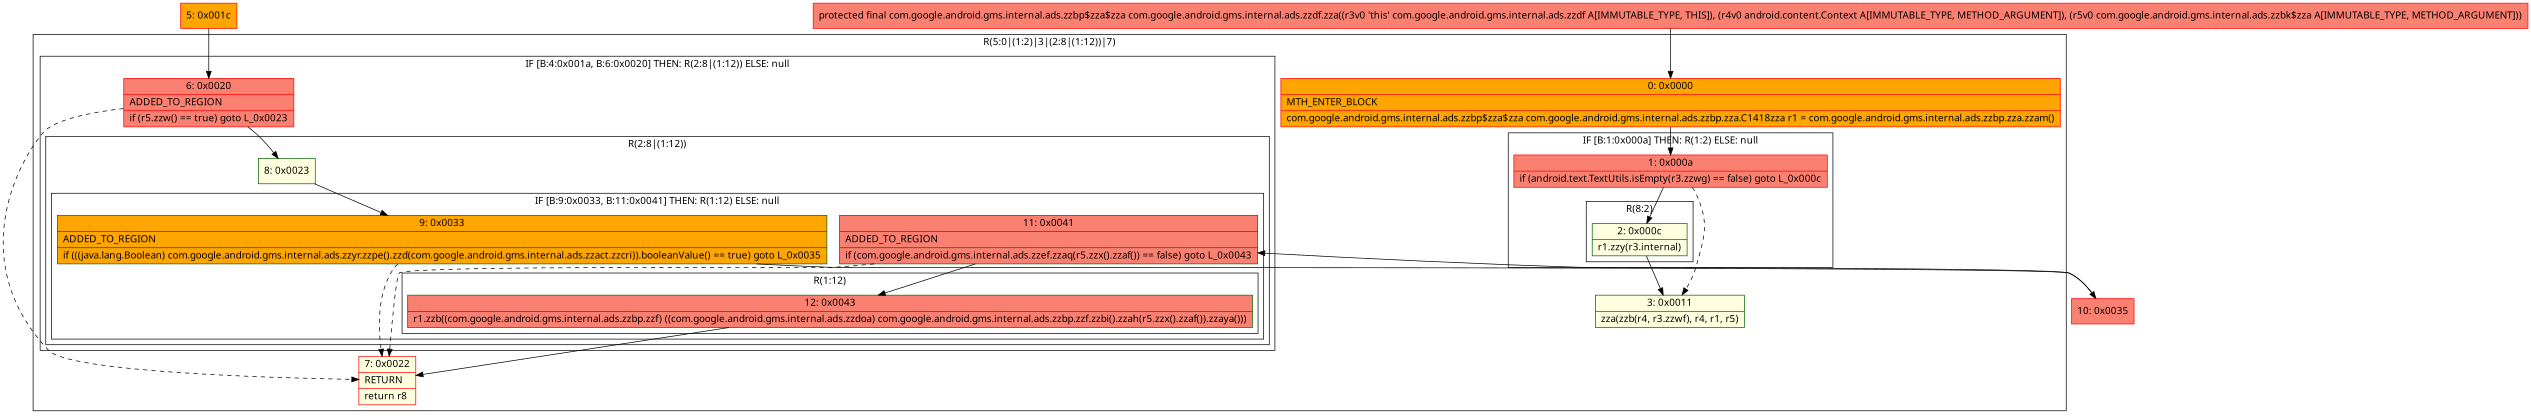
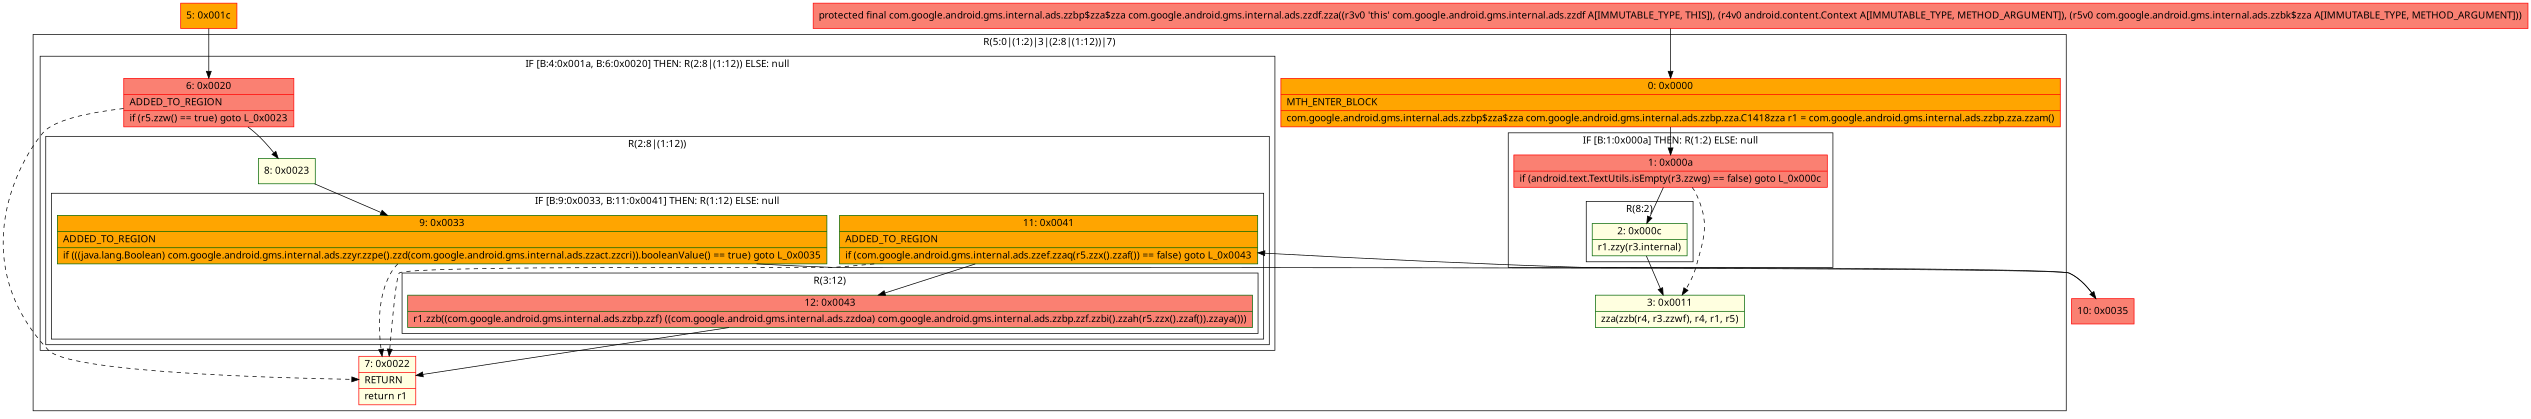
  digraph {
    fontname="Noto Sans"
    node [color=red fillcolor=salmon fontname="Noto Sans" shape=record style=filled]
    edge [fontname="Noto Sans"]
    n1 [color=darkgreen fillcolor=lightyellow label="{2\:\ 0x000c|r1.zzy(r3.internal)\l}"]
    n2 [label="{1\:\ 0x000a|if (android.text.TextUtils.isEmpty(r3.zzwg) == false) goto L_0x000c\l}"]
    n3 [color=darkgreen label="{12\:\ 0x0043|r1.zzb((com.google.android.gms.internal.ads.zzbp.zzf) ((com.google.android.gms.internal.ads.zzdoa) com.google.android.gms.internal.ads.zzbp.zzf.zzbi().zzah(r5.zzx().zzaf()).zzaya()))\l}"]
    n4 [color=darkgreen fillcolor=orange label="{9\:\ 0x0033|ADDED_TO_REGION\l|if (((java.lang.Boolean) com.google.android.gms.internal.ads.zzyr.zzpe().zzd(com.google.android.gms.internal.ads.zzact.zzcri)).booleanValue() == true) goto L_0x0035\l}"]
-   n5 [color=darkgreen label="{11\:\ 0x0041|ADDED_TO_REGION\l|if (com.google.android.gms.internal.ads.zzef.zzaq(r5.zzx().zzaf()) == false) goto L_0x0043\l}"]
+   n5 [color=darkgreen fillcolor=orange label="{11\:\ 0x0041|ADDED_TO_REGION\l|if (com.google.android.gms.internal.ads.zzef.zzaq(r5.zzx().zzaf()) == false) goto L_0x0043\l}"]
    n6 [color=darkgreen fillcolor=lightyellow label="{8\:\ 0x0023}"]
    n7 [label="{6\:\ 0x0020|ADDED_TO_REGION\l|if (r5.zzw() == true) goto L_0x0023\l}"]
    n8 [fillcolor=orange label="{0\:\ 0x0000|MTH_ENTER_BLOCK\l|com.google.android.gms.internal.ads.zzbp$zza$zza com.google.android.gms.internal.ads.zzbp.zza.C1418zza r1 = com.google.android.gms.internal.ads.zzbp.zza.zzam()\l}"]
    n9 [color=darkgreen fillcolor=lightyellow label="{3\:\ 0x0011|zza(zzb(r4, r3.zzwf), r4, r1, r5)\l}"]
-   n10 [fillcolor=lightyellow label="{7\:\ 0x0022|RETURN\l|return r8\l}"]
+   n10 [fillcolor=lightyellow label="{7\:\ 0x0022|RETURN\l|return r1\l}"]
    n11 [label="{10\:\ 0x0035}"]
    n12 [fillcolor=orange label="{5\:\ 0x001c}"]
    n13 [label="{protected final com.google.android.gms.internal.ads.zzbp$zza$zza com.google.android.gms.internal.ads.zzdf.zza((r3v0 'this' com.google.android.gms.internal.ads.zzdf A[IMMUTABLE_TYPE, THIS]), (r4v0 android.content.Context A[IMMUTABLE_TYPE, METHOD_ARGUMENT]), (r5v0 com.google.android.gms.internal.ads.zzbk$zza A[IMMUTABLE_TYPE, METHOD_ARGUMENT])) }"]
    subgraph cluster_1 {
      label="R(5:0|(1:2)|3|(2:8|(1:12))|7)"
      n8
      n9
      n10
      subgraph cluster_2 {
        label="IF [B:1:0x000a] THEN: R(1:2) ELSE: null"
        n2
        subgraph cluster_3 {
          label="R(8:2)"
          n1
        }
      }
      subgraph cluster_4 {
        label="IF [B:4:0x001a, B:6:0x0020] THEN: R(2:8|(1:12)) ELSE: null"
        n7
        subgraph cluster_5 {
          label="R(2:8|(1:12))"
          n6
          subgraph cluster_6 {
            label="IF [B:9:0x0033, B:11:0x0041] THEN: R(1:12) ELSE: null"
            n4
            n5
            subgraph cluster_7 {
-             label="R(1:12)"
+             label="R(3:12)"
              n3
            }
          }
        }
      }
    }
    n1 -> n9
    n2 -> n1
    n2 -> n9 [style=dashed]
    n3 -> n10
    n4 -> n10 [style=dashed]
    n4 -> n11
    n5 -> n3
    n5 -> n10 [style=dashed]
    n6 -> n4
    n7 -> n6
    n7 -> n10 [style=dashed]
    n8 -> n2
    n11 -> n5
    n12 -> n7
    n13 -> n8
  }
